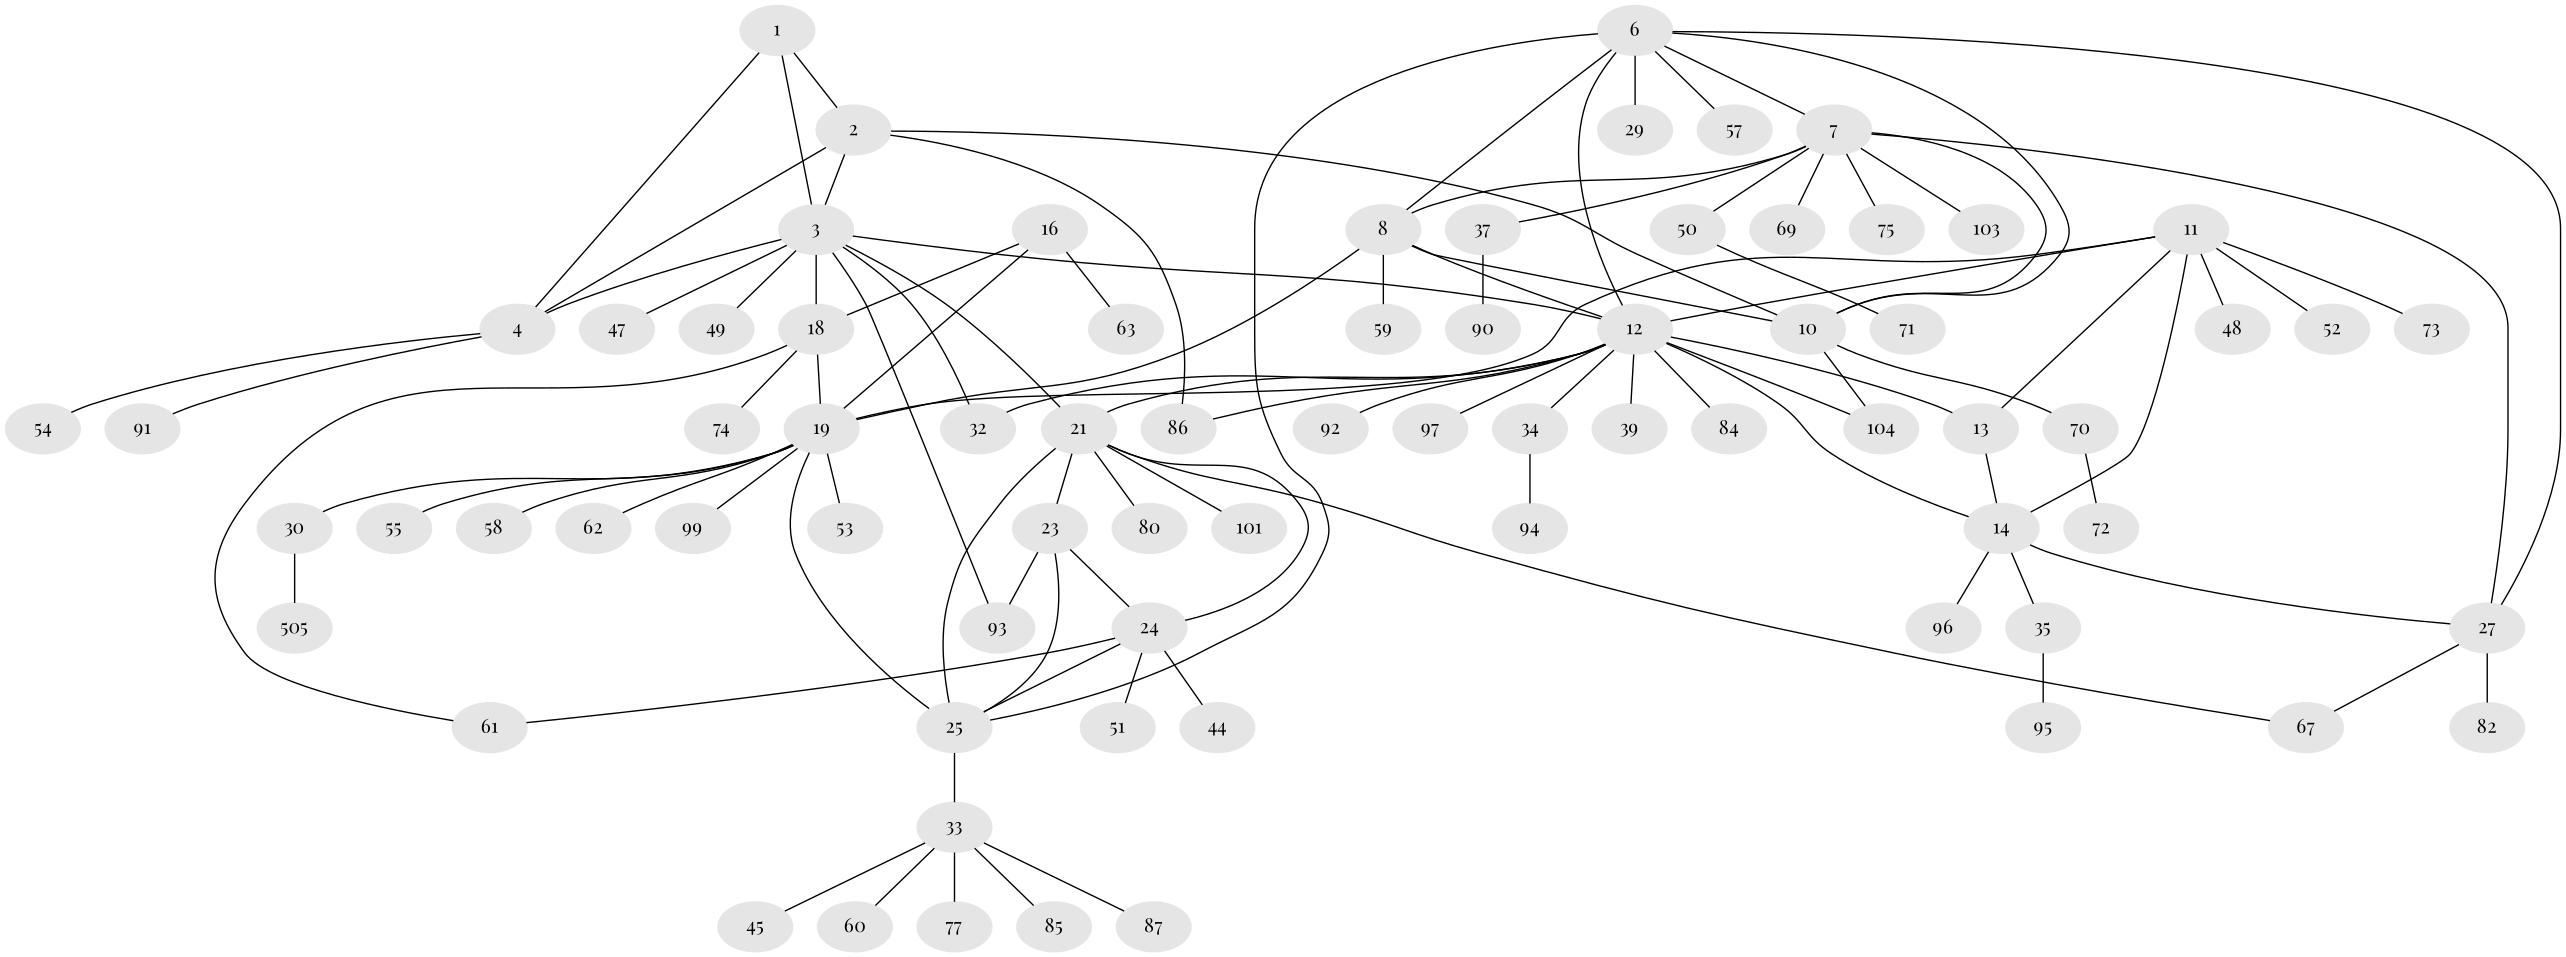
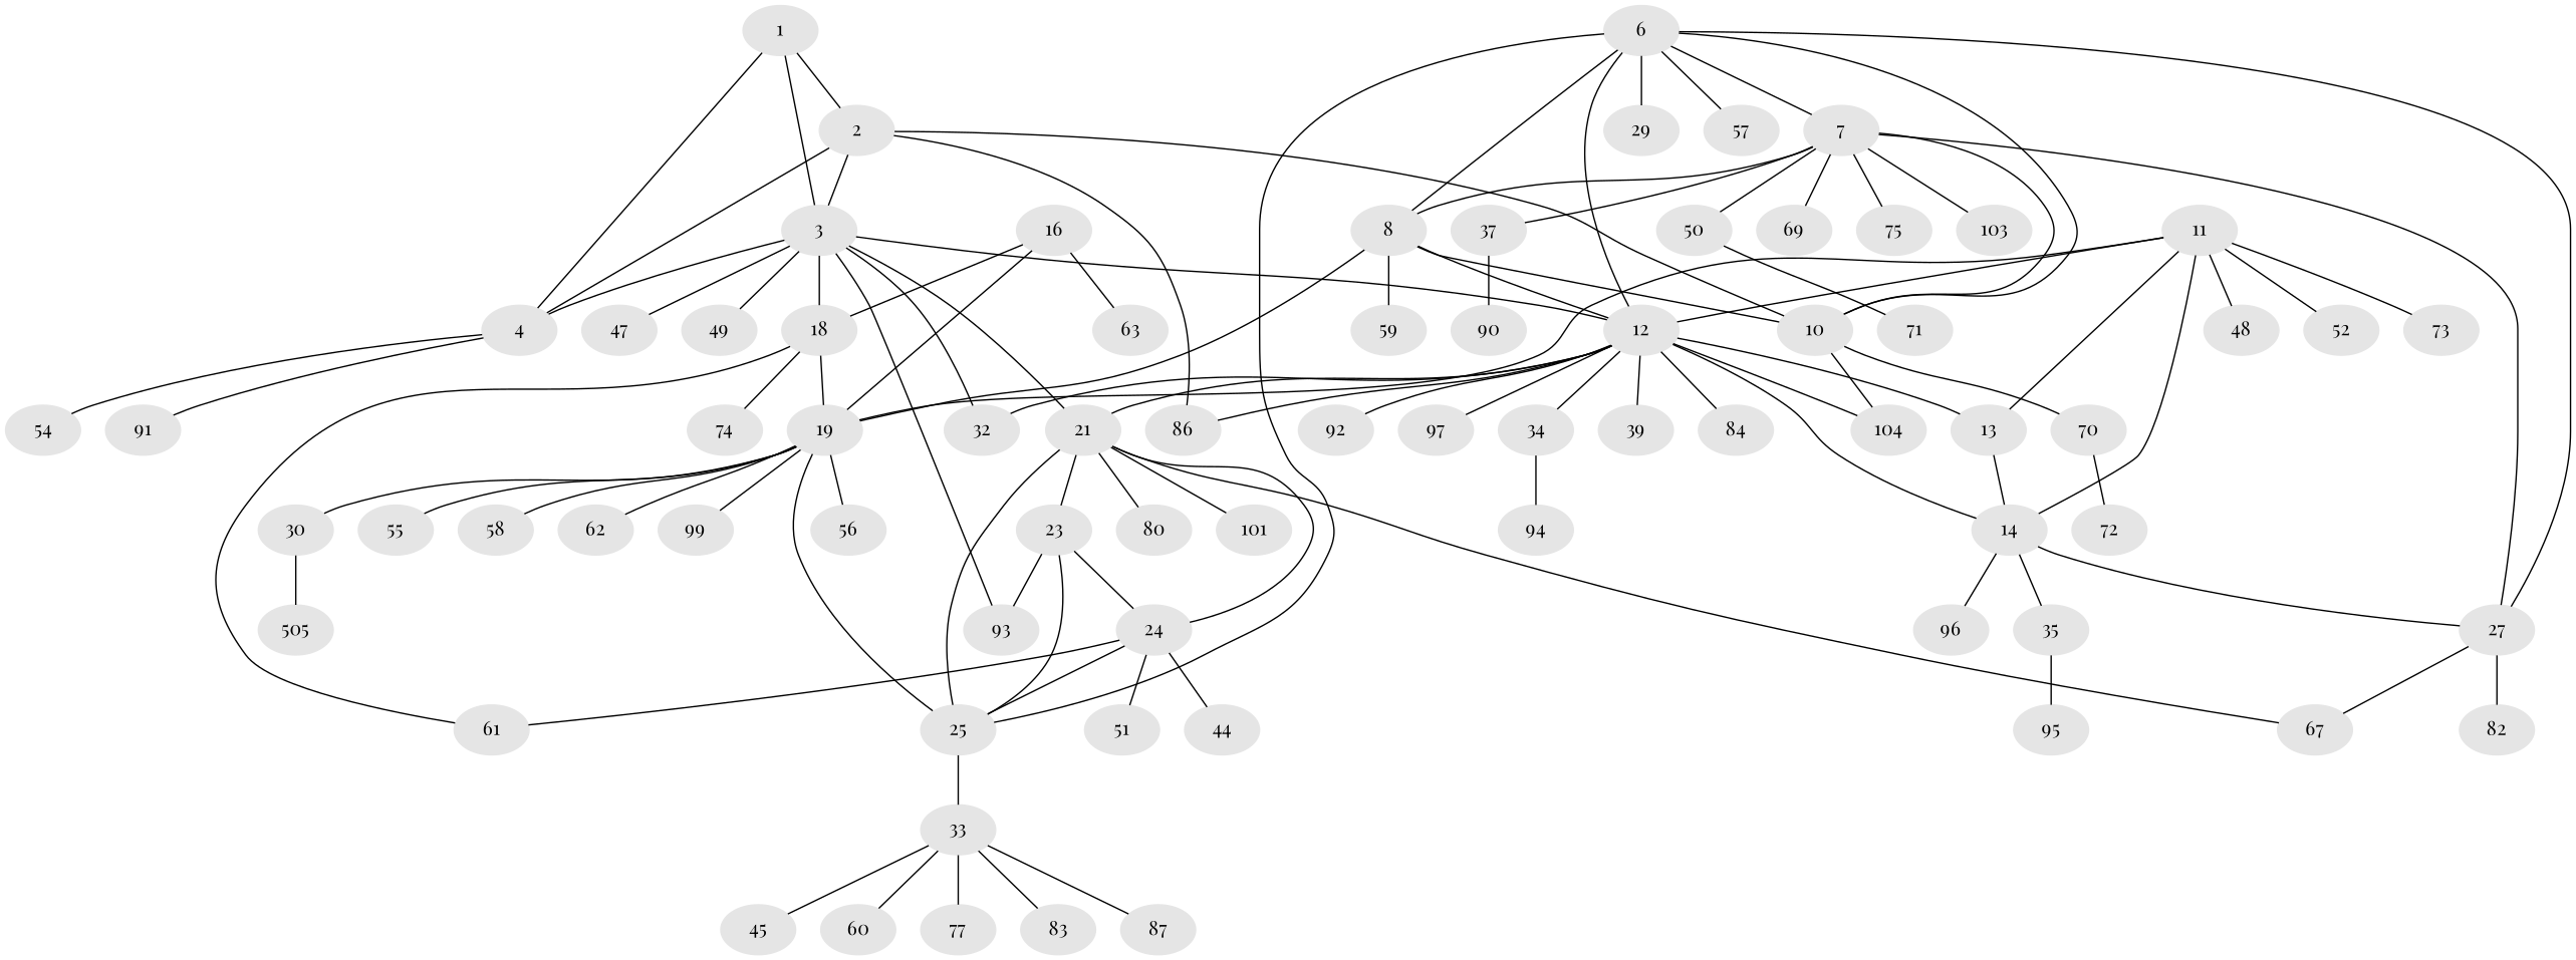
  graph {
    fontname="Playfair Display"
    node [color=gray90 fontname="Playfair Display" style=filled]
    edge [fontname="Playfair Display"]
    1 [super="+98"]
    2 [super="+26"]
    3 [super="+5"]
    4 [super="+28"]
    10 [super="+42"]
    86
    12 [super="+36"]
    18 [super="+102"]
    21 [super="+22"]
    32
    47
    49
    93
    54
    91
    70 [super="+81"]
    104
    13
    14 [super="+40"]
    34 [super="+65"]
    39
    84
    92
    97
    19 [super="+20"]
    61
    74 [super="+76"]
    25
    23 [super="+79"]
    24 [super="+68"]
    67
    80
    101
    6 [super="+88"]
    7 [super="+64"]
    8 [super="+9"]
    27 [super="+38"]
    29
    57
    37 [super="+43"]
    50
    69
    75 [super="+106"]
    103
    59
    33 [super="+41"]
    82
    90
    71
    30 [super="+89"]
-   53 [super="+78"]
+   53 [super="+78" label=56]
    55
    58
    62 [super="+85"]
    99
    72
    11 [super="+15"]
    48
    52
    73
    35 [super="+46"]
    96
    94
    95
    16 [super="+17"]
    63
    n67 [label=505]
    44
    51
    45
    60
    77
-   83 [label=85]
+   83
    87
    1 -- 2
    1 -- 3 [weight=2]
    1 -- 4
    2 -- 3 [weight=2]
    2 -- 4
    2 -- 10
    2 -- 86
    3 -- 4 [weight=2]
    3 -- 12
    3 -- 18
    3 -- 21
    3 -- 32
    3 -- 47
    3 -- 49
    3 -- 93
    4 -- 54
    4 -- 91
    10 -- 70
    10 -- 104
    12 -- 86
    12 -- 21
    12 -- 32
    12 -- 104
    12 -- 13
    12 -- 14
    12 -- 34
    12 -- 39
    12 -- 84
    12 -- 92
    12 -- 97
    18 -- 19 [weight=2]
    18 -- 61
    18 -- 74
    21 -- 25 [weight=2]
    21 -- 23 [weight=2]
    21 -- 24 [weight=2]
    21 -- 67
    21 -- 80
    21 -- 101
    70 -- 72
    13 -- 14
    14 -- 27
    14 -- 35
    14 -- 96
    34 -- 94
    19 -- 25
    19 -- 30
    19 -- 53
    19 -- 55
    19 -- 58
    19 -- 62
    19 -- 99
    25 -- 33
    23 -- 93
    23 -- 25
    23 -- 24
    24 -- 61
    24 -- 25
    24 -- 44
    24 -- 51
    6 -- 10
    6 -- 12
    6 -- 25
    6 -- 7
    6 -- 8 [weight=2]
    6 -- 27
    6 -- 29
    6 -- 57
    7 -- 10
    7 -- 8 [weight=2]
    7 -- 27
    7 -- 37
    7 -- 50
    7 -- 69
    7 -- 75
    7 -- 103
    8 -- 10 [weight=2]
    8 -- 12
    8 -- 19
    8 -- 59
    27 -- 67
    27 -- 82
    37 -- 90
    50 -- 71
    33 -- 45
    33 -- 60
    33 -- 77
    33 -- 83
    33 -- 87
    30 -- n67
    11 -- 12 [weight=2]
    11 -- 13 [weight=2]
    11 -- 14 [weight=2]
    11 -- 19
    11 -- 48
    11 -- 52
    11 -- 73
    35 -- 95
    16 -- 18 [weight=2]
    16 -- 19 [weight=4]
    16 -- 63
  }
